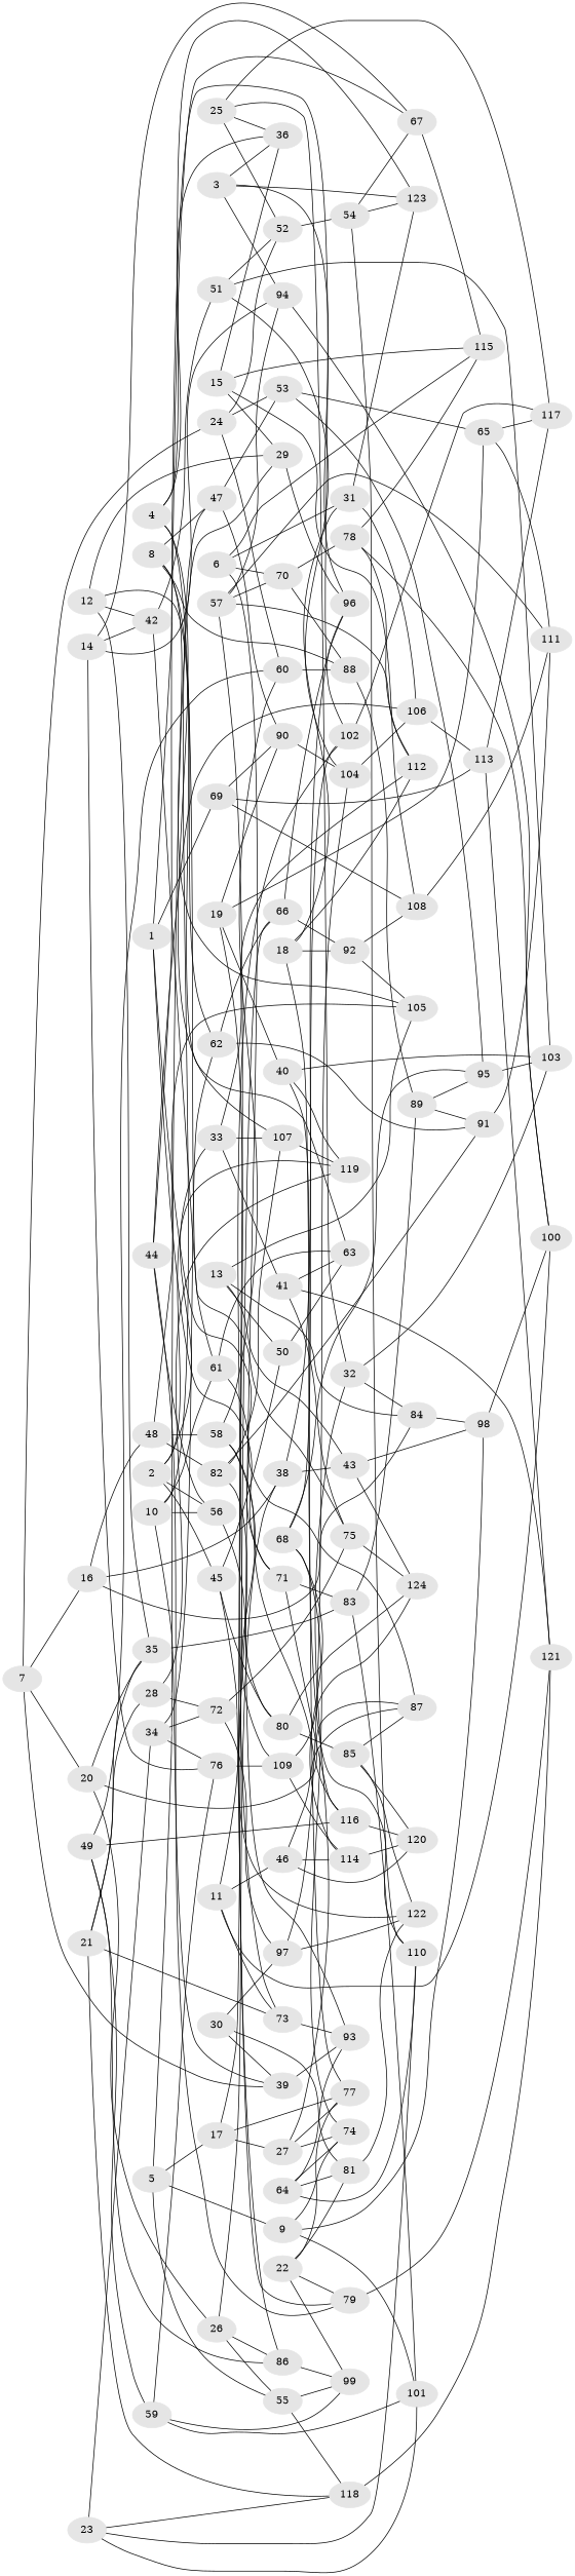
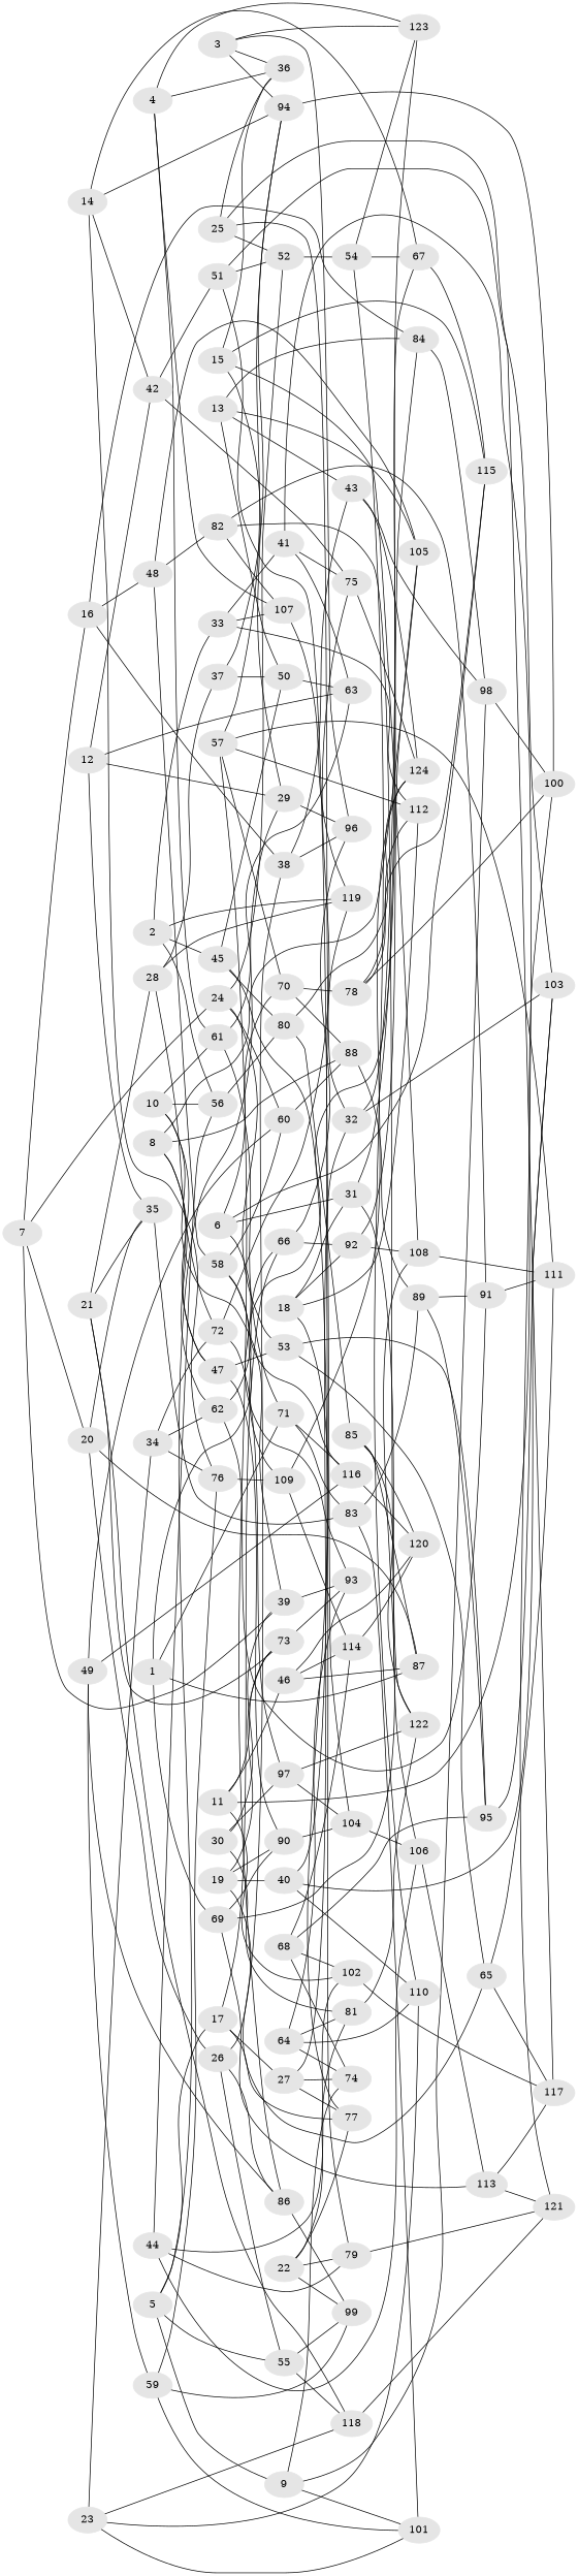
  graph {
    rankdir=LR
    node [color=gray90 style=filled]
    1
    67
    69
    71
    87
    115
    108
    90
    113
    83
    116
    2
    33
    45
    56
    119
    107
    112
    41
    50
    79
    80
    3
    36
    94
    96
    123
    100
    4
    61
    63
    5
    9
    17
    29
    55
    74
    98
    101
    27
    66
    77
    118
    99
    6
    31
    70
    93
    106
    88
    78
    7
    16
    20
    24
    39
    84
    38
    48
    35
    26
    52
    53
    60
    8
    47
    62
    105
    91
    89
    10
    11
    46
    73
    102
    114
    120
    117
    12
    42
    75
    51
    13
    43
    124
    14
    76
    109
    15
    111
    58
    82
    32
    92
    18
    19
    40
    65
    110
    103
    104
    86
    21
    28
+   37
    72
    121
    22
    81
    122
    23
    34
    54
    95
    25
    97
    30
    44
    85
    49
    59
    57
    64
    68
    1 -- 67
    1 -- 69
    1 -- 71
    1 -- 87
    67 -- 115
    69 -- 108
    69 -- 90
    69 -- 113
    71 -- 83
    71 -- 116
    108 -- 111
    90 -- 104
    113 -- 117
    113 -- 121
    83 -- 101
    83 -- 89
    116 -- 120
    2 -- 33
    2 -- 45
    2 -- 56
    2 -- 119
    33 -- 107
    33 -- 112
    33 -- 41
    45 -- 50
    45 -- 79
    45 -- 80
    56 -- 80
    107 -- 119
    41 -- 63
    41 -- 75
    41 -- 121
    50 -- 63
    79 -- 121
    80 -- 124
    80 -- 85
    3 -- 36
    3 -- 94
    3 -- 96
    3 -- 123
    94 -- 100
    4 -- 107
    4 -- 36
    4 -- 123
    4 -- 61
    61 -- 71
    61 -- 63
    5 -- 9
    5 -- 17
    5 -- 29
    5 -- 55
    9 -- 74
    9 -- 98
    9 -- 101
    17 -- 27
    17 -- 66
    17 -- 77
    29 -- 96
    55 -- 118
    55 -- 99
    98 -- 100
    27 -- 74
    27 -- 77
    27 -- 32
    66 -- 96
    66 -- 92
    118 -- 121
    6 -- 115
    6 -- 31
    6 -- 70
    6 -- 93
    31 -- 123
    31 -- 106
    70 -- 88
    70 -- 78
    106 -- 113
    88 -- 89
    78 -- 115
    78 -- 112
    78 -- 100
    7 -- 16
    7 -- 20
    7 -- 24
    7 -- 39
    16 -- 84
    16 -- 38
    16 -- 48
    20 -- 87
    20 -- 35
    20 -- 26
    24 -- 52
    24 -- 53
    24 -- 60
    39 -- 93
    84 -- 98
    38 -- 96
    38 -- 43
    48 -- 105
    48 -- 58
    48 -- 82
    35 -- 83
    26 -- 55
    26 -- 38
    26 -- 86
    52 -- 54
    53 -- 65
    53 -- 95
    60 -- 88
    8 -- 88
    8 -- 47
    8 -- 62
    8 -- 105
    47 -- 90
    47 -- 53
    62 -- 66
    62 -- 91
    91 -- 111
    89 -- 91
    89 -- 95
    10 -- 56
    10 -- 61
    10 -- 39
    10 -- 47
    11 -- 100
    11 -- 46
    11 -- 73
    11 -- 102
    46 -- 87
    46 -- 114
    46 -- 120
    73 -- 93
    102 -- 117
    114 -- 120
    12 -- 63
    12 -- 29
    12 -- 35
    12 -- 42
    42 -- 75
    42 -- 51
    75 -- 124
    51 -- 52
    51 -- 103
    51 -- 104
    13 -- 50
    13 -- 84
    13 -- 105
    13 -- 43
    43 -- 98
    43 -- 124
    14 -- 67
    14 -- 94
    14 -- 42
    14 -- 76
    76 -- 109
    109 -- 114
    109 -- 124
    15 -- 115
    15 -- 108
    15 -- 36
    15 -- 29
    58 -- 116
    58 -- 60
    58 -- 109
    82 -- 107
    82 -- 91
    82 -- 122
    32 -- 84
    32 -- 103
    92 -- 108
    92 -- 105
    18 -- 112
    18 -- 77
    18 -- 31
    18 -- 92
    19 -- 90
    19 -- 73
    19 -- 40
    19 -- 65
    40 -- 119
    40 -- 110
    40 -- 103
    65 -- 117
    65 -- 111
    104 -- 106
    86 -- 99
    21 -- 118
    21 -- 35
    21 -- 73
    21 -- 28
    28 -- 119
+   28 -- 37
    28 -- 72
+   37 -- 50
+   37 -- 94
    72 -- 75
    72 -- 97
    22 -- 79
    22 -- 77
    22 -- 99
    22 -- 81
    81 -- 122
    23 -- 101
    23 -- 118
    23 -- 110
    23 -- 34
    34 -- 62
    34 -- 76
    34 -- 72
    54 -- 67
    54 -- 123
    54 -- 110
    95 -- 103
    25 -- 36
    25 -- 52
    25 -- 117
    25 -- 32
    97 -- 104
    97 -- 122
    30 -- 39
    30 -- 81
    30 -- 97
    44 -- 56
    44 -- 79
    44 -- 106
    44 -- 102
    85 -- 87
    85 -- 120
    85 -- 122
    49 -- 116
    49 -- 60
    49 -- 86
    49 -- 59
    59 -- 101
    59 -- 99
    59 -- 76
    57 -- 112
    57 -- 94
    57 -- 70
    57 -- 111
    57 -- 86
    64 -- 74
    64 -- 93
    64 -- 110
    64 -- 81
    68 -- 74
    68 -- 102
    68 -- 114
    68 -- 95
  }
